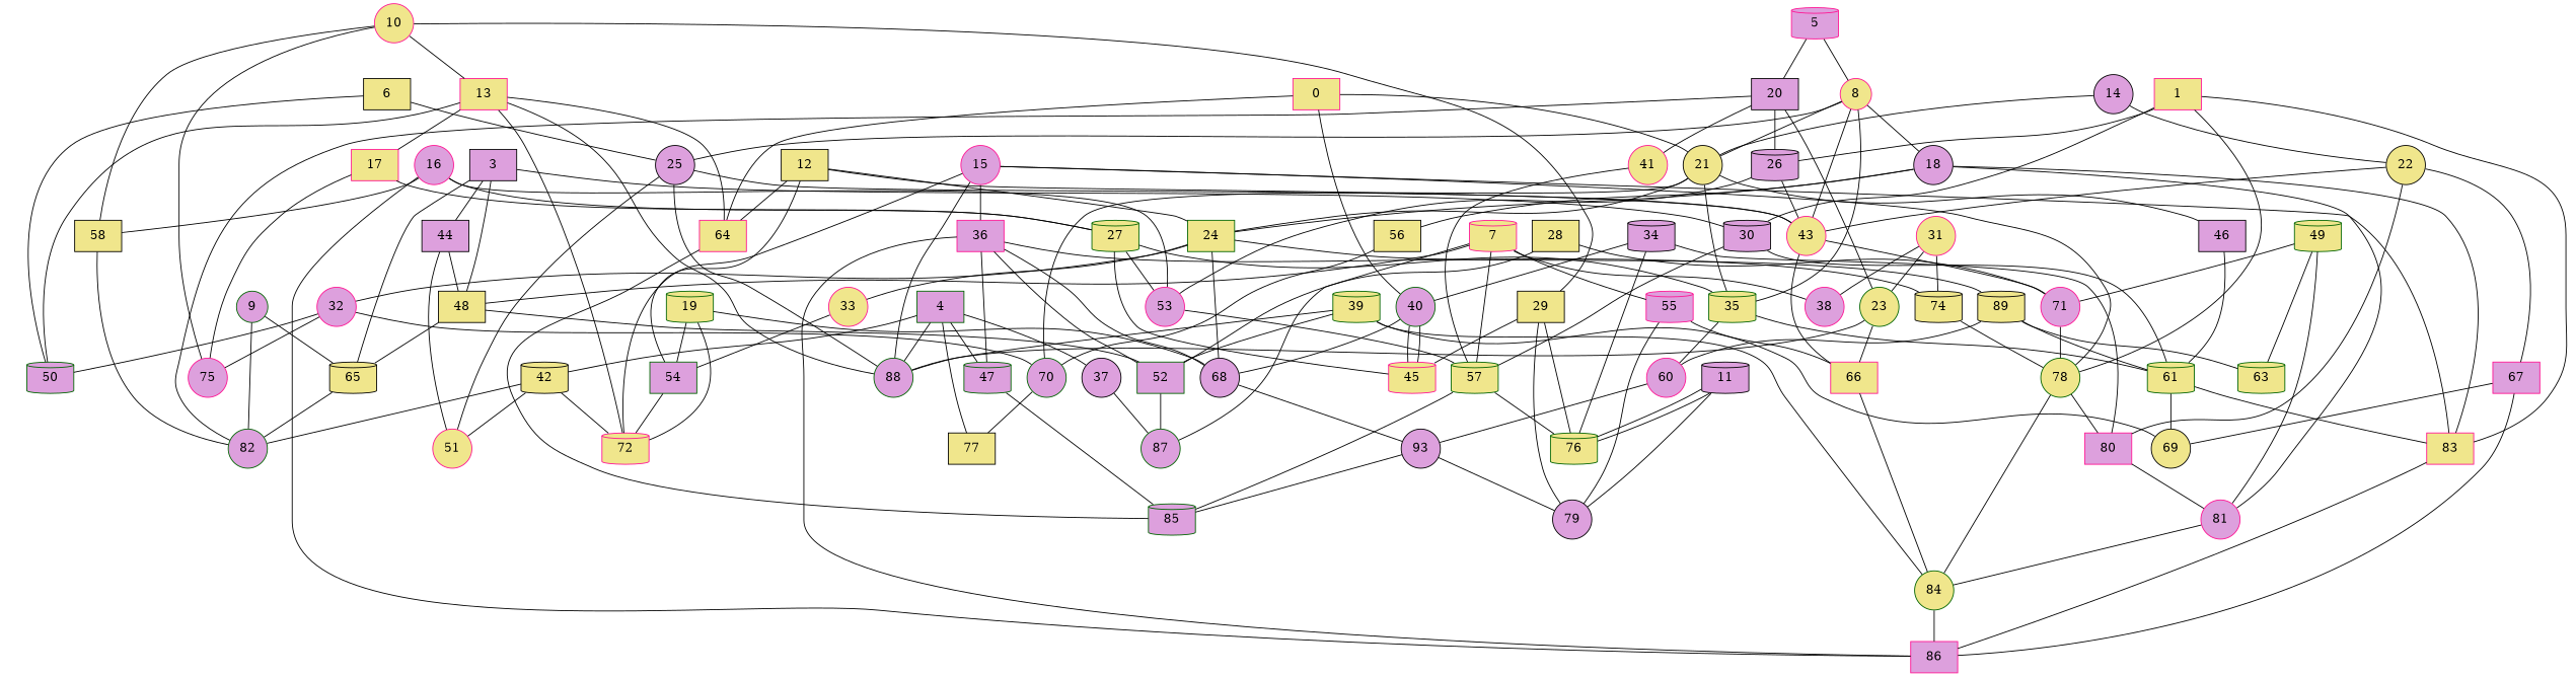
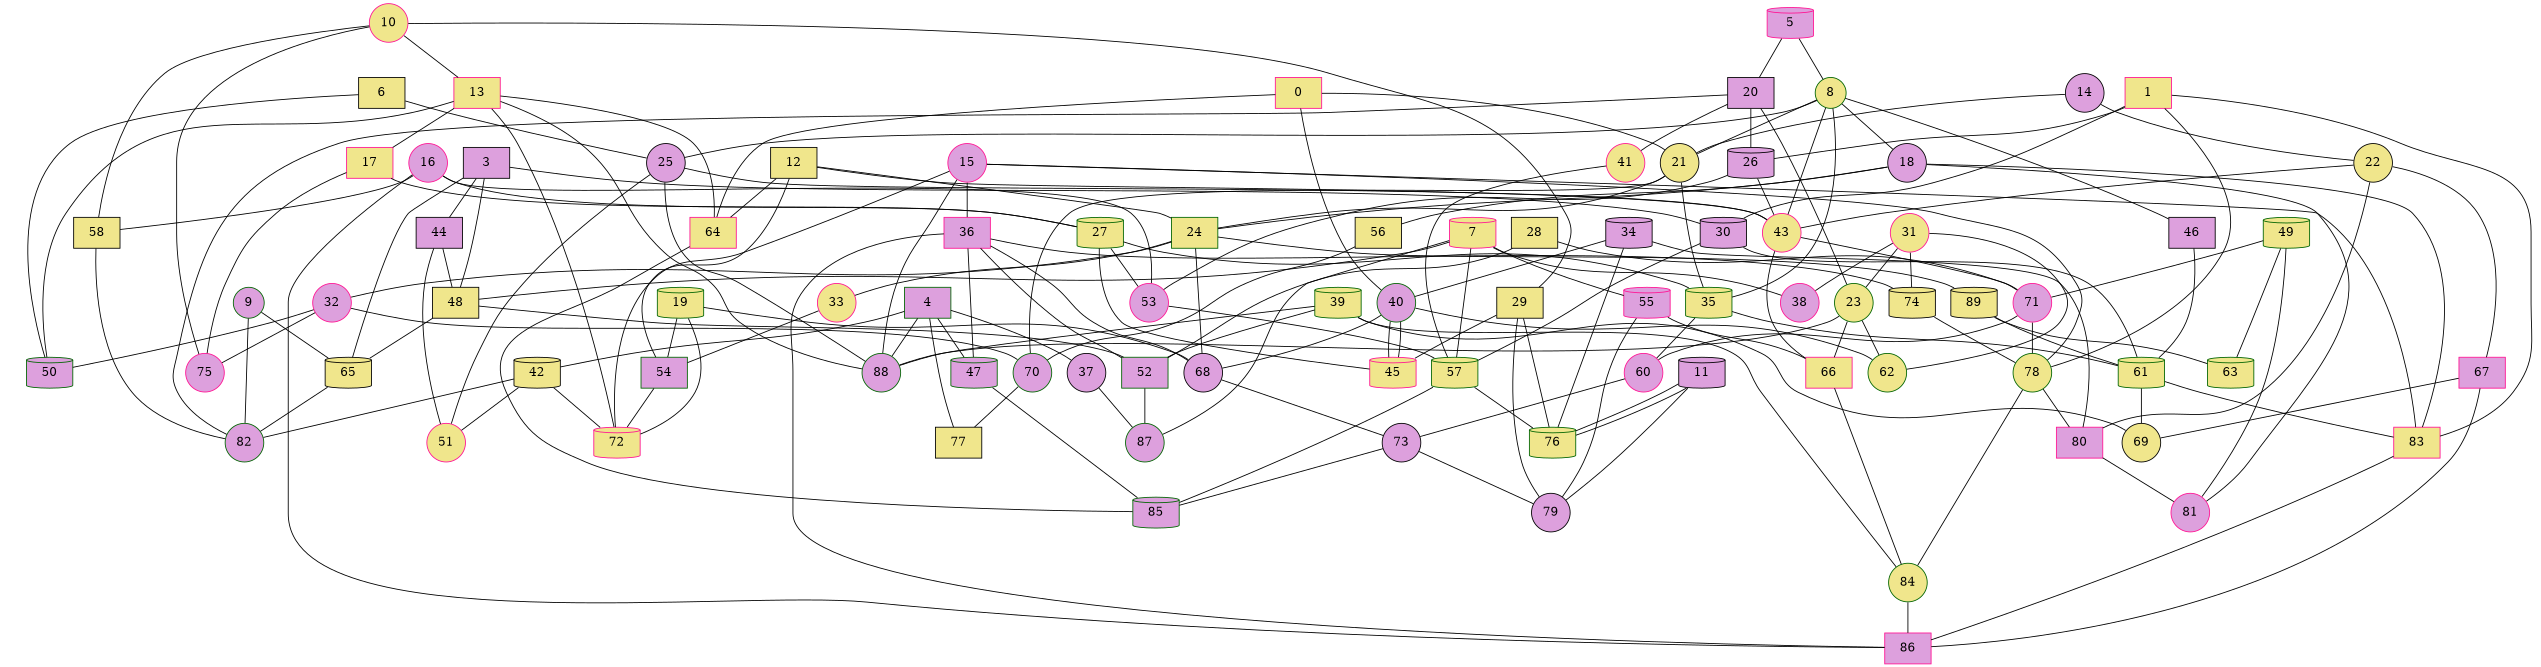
  graph {
    node [color=deeppink fillcolor=khaki shape=circle style=filled]
    1 [shape=box]
    26 [color=black fillcolor=plum shape=cylinder]
    30 [color=black fillcolor=plum shape=cylinder]
    78 [color=darkgreen]
    83 [shape=box]
    43
    53 [fillcolor=plum]
    57 [color=darkgreen shape=cylinder]
    61 [color=darkgreen shape=cylinder]
    80 [fillcolor=plum shape=box]
    84 [color=darkgreen]
    86 [fillcolor=plum shape=box]
    n13 [label=0 shape=box]
    21 [color=black]
    40 [color=darkgreen fillcolor=plum]
    64 [shape=box]
    35 [color=darkgreen shape=cylinder]
    24 [color=darkgreen shape=box]
    46 [color=black fillcolor=plum shape=box]
    70 [color=darkgreen fillcolor=plum]
    68 [color=black fillcolor=plum]
+   62 [color=darkgreen]
    45 [shape=cylinder]
    85 [color=darkgreen fillcolor=plum shape=cylinder]
    3 [color=black fillcolor=plum shape=box]
    44 [color=black fillcolor=plum shape=box]
    48 [color=black shape=box]
    65 [color=black shape=cylinder]
    51
    52 [color=darkgreen fillcolor=plum shape=box]
    82 [color=darkgreen fillcolor=plum]
    4 [color=darkgreen fillcolor=plum shape=box]
    37 [color=black fillcolor=plum]
    42 [color=black shape=cylinder]
    47 [color=darkgreen fillcolor=plum shape=cylinder]
    77 [color=black shape=box]
    88 [color=darkgreen fillcolor=plum]
    87 [color=darkgreen fillcolor=plum]
    72 [shape=cylinder]
    5 [fillcolor=plum shape=cylinder]
-   8
+   8 [color=darkgreen]
    20 [color=black fillcolor=plum shape=box]
    25 [color=black fillcolor=plum]
    18 [color=black fillcolor=plum]
    23 [color=darkgreen]
    41
    6 [color=black shape=box]
    50 [color=darkgreen fillcolor=plum shape=cylinder]
    7 [shape=cylinder]
    38 [fillcolor=plum]
    55 [fillcolor=plum shape=cylinder]
    79 [color=black fillcolor=plum]
    66 [shape=box]
    76 [color=darkgreen shape=cylinder]
    56 [color=black shape=box]
    81 [fillcolor=plum]
    60 [fillcolor=plum]
    71 [fillcolor=plum]
    9 [color=darkgreen fillcolor=plum]
    10
    13 [shape=box]
    29 [color=black shape=box]
    58 [color=black shape=box]
    75 [fillcolor=plum]
    17 [shape=box]
    11 [color=black fillcolor=plum shape=cylinder]
    12 [color=black shape=box]
    54 [color=darkgreen fillcolor=plum shape=box]
    32 [fillcolor=plum]
    33
    n71 [color=black label=89 shape=cylinder]
    27 [color=darkgreen shape=cylinder]
    14 [color=black fillcolor=plum]
    22 [color=black]
    67 [fillcolor=plum shape=box]
    15 [fillcolor=plum]
    36 [fillcolor=plum shape=box]
    74 [color=black shape=cylinder]
    16 [fillcolor=plum]
    19 [color=darkgreen shape=cylinder]
-   73 [color=black fillcolor=plum label=93]
+   73 [color=black fillcolor=plum]
    69 [color=black]
    63 [color=darkgreen shape=cylinder]
    28 [color=black shape=box]
    31
    34 [color=black fillcolor=plum shape=cylinder]
    39 [color=darkgreen shape=cylinder]
    49 [color=darkgreen shape=cylinder]
    1 -- 26
    1 -- 30
    1 -- 78
    1 -- 83
    26 -- 43
    26 -- 53
    30 -- 57
    30 -- 61
    78 -- 80
    78 -- 84
    83 -- 86
    43 -- 66
    43 -- 71
    53 -- 57
    57 -- 85
    57 -- 76
    61 -- 83
    61 -- 69
    80 -- 81
    84 -- 86
    n13 -- 21
    n13 -- 40
    n13 -- 64
    21 -- 35
    21 -- 24
-   21 -- 46
+   8 -- 46
    21 -- 70
    40 -- 68
+   40 -- 62
    40 -- 45
    40 -- 45
    64 -- 85
    35 -- 61
    35 -- 60
    24 -- 68
    24 -- 32
    24 -- 33
    24 -- n71
    46 -- 61
    70 -- 77
    68 -- 73
    3 -- 30
    3 -- 44
    3 -- 48
    3 -- 65
    44 -- 48
    44 -- 51
    48 -- 65
    48 -- 52
    65 -- 82
    52 -- 87
    4 -- 37
    4 -- 42
    4 -- 47
    4 -- 77
    4 -- 88
    37 -- 87
    42 -- 51
    42 -- 82
    42 -- 72
    47 -- 85
    5 -- 8
    5 -- 20
    8 -- 43
    8 -- 21
    8 -- 35
    8 -- 25
    8 -- 18
    20 -- 26
    20 -- 82
    20 -- 23
    20 -- 41
    25 -- 43
    25 -- 51
    25 -- 88
    18 -- 83
    18 -- 24
    18 -- 56
    18 -- 81
+   23 -- 62
    23 -- 88
    23 -- 66
    41 -- 57
    6 -- 25
    6 -- 50
    7 -- 57
    7 -- 48
    7 -- 87
    7 -- 38
    7 -- 55
    55 -- 79
    55 -- 66
    66 -- 84
    56 -- 70
-   81 -- 84
    60 -- 73
    71 -- 78
    9 -- 65
    9 -- 82
    10 -- 13
    10 -- 29
    10 -- 58
    10 -- 75
    13 -- 64
    13 -- 88
    13 -- 72
    13 -- 50
    13 -- 17
    29 -- 45
    29 -- 79
    29 -- 76
    58 -- 82
    17 -- 75
    17 -- 27
    11 -- 79
    11 -- 76
    11 -- 76
    12 -- 43
    12 -- 64
    12 -- 24
    12 -- 54
    54 -- 72
    32 -- 70
    32 -- 50
    32 -- 75
    33 -- 54
    n71 -- 61
-   n71 -- 60
+   71 -- 60
    n71 -- 63
    27 -- 53
    27 -- 35
    27 -- 45
    14 -- 21
    14 -- 22
    22 -- 43
    22 -- 80
    22 -- 67
    67 -- 86
    67 -- 69
    15 -- 78
    15 -- 83
    15 -- 88
    15 -- 72
    15 -- 36
    36 -- 86
    36 -- 68
    36 -- 52
    36 -- 47
    36 -- 74
    74 -- 78
    16 -- 53
    16 -- 86
    16 -- 58
    16 -- 27
    19 -- 68
    19 -- 72
    19 -- 54
    73 -- 85
    73 -- 79
    28 -- 52
    28 -- 71
+   31 -- 62
    31 -- 23
    31 -- 38
    31 -- 74
    34 -- 80
    34 -- 40
    34 -- 76
    39 -- 84
    39 -- 52
    39 -- 88
    39 -- 69
    49 -- 81
    49 -- 71
    49 -- 63
  }
